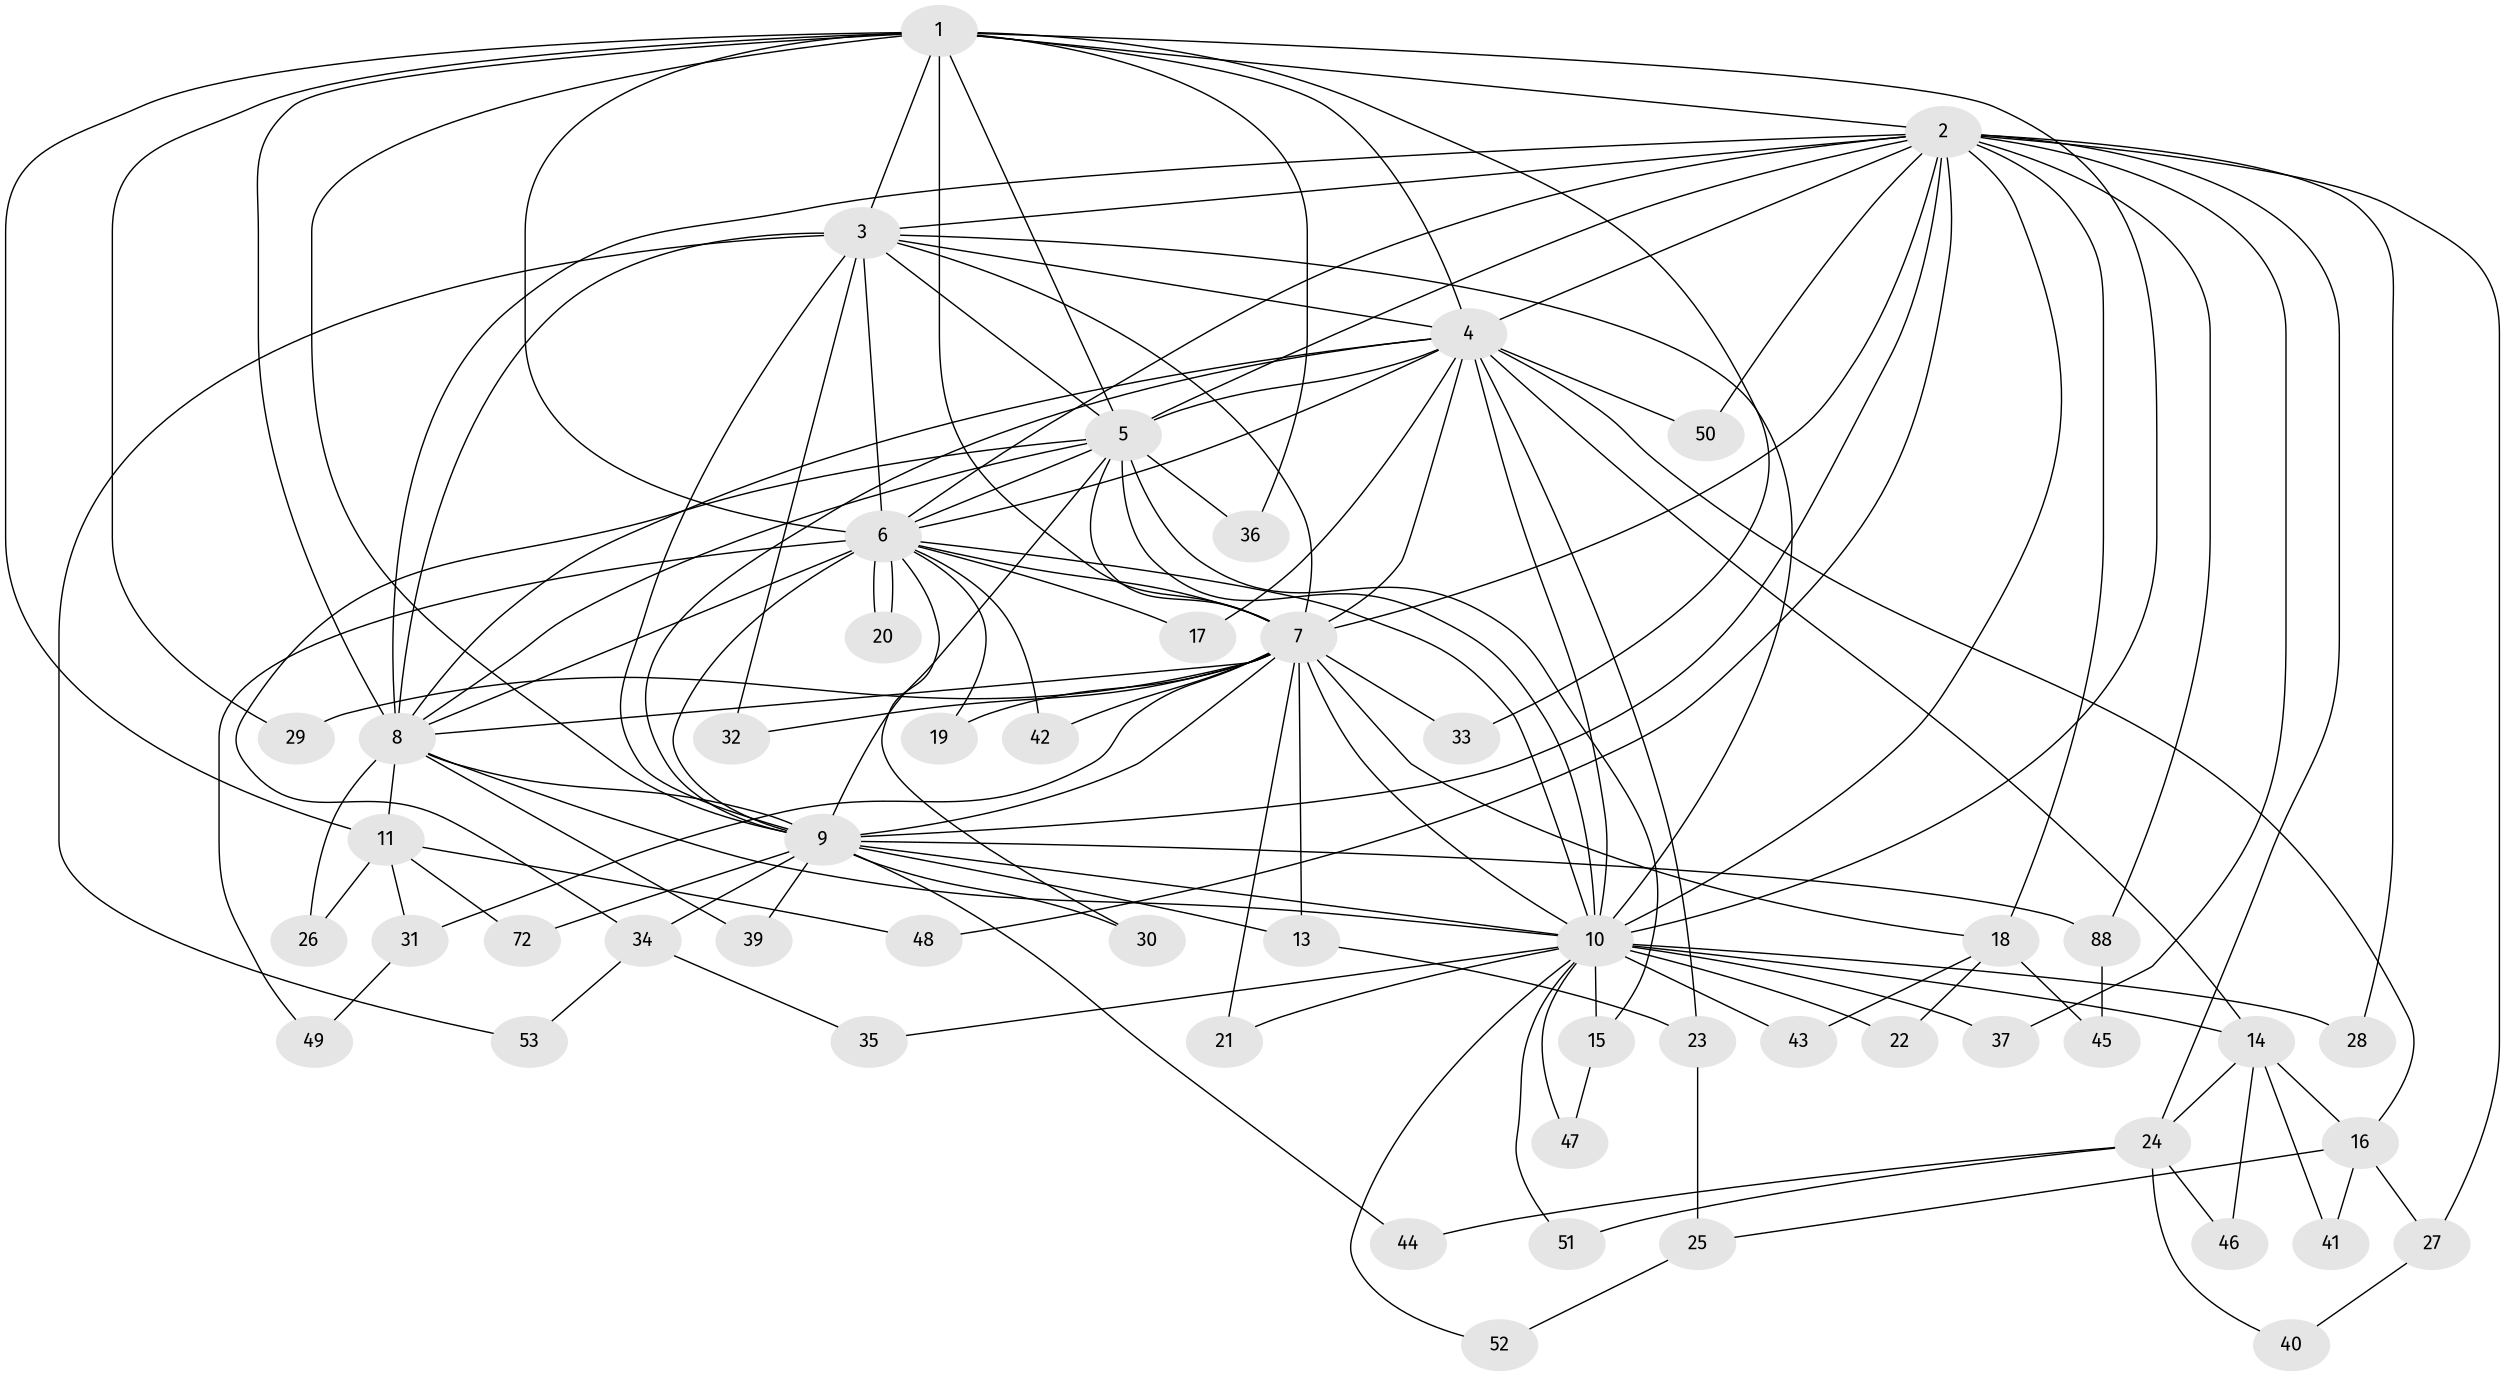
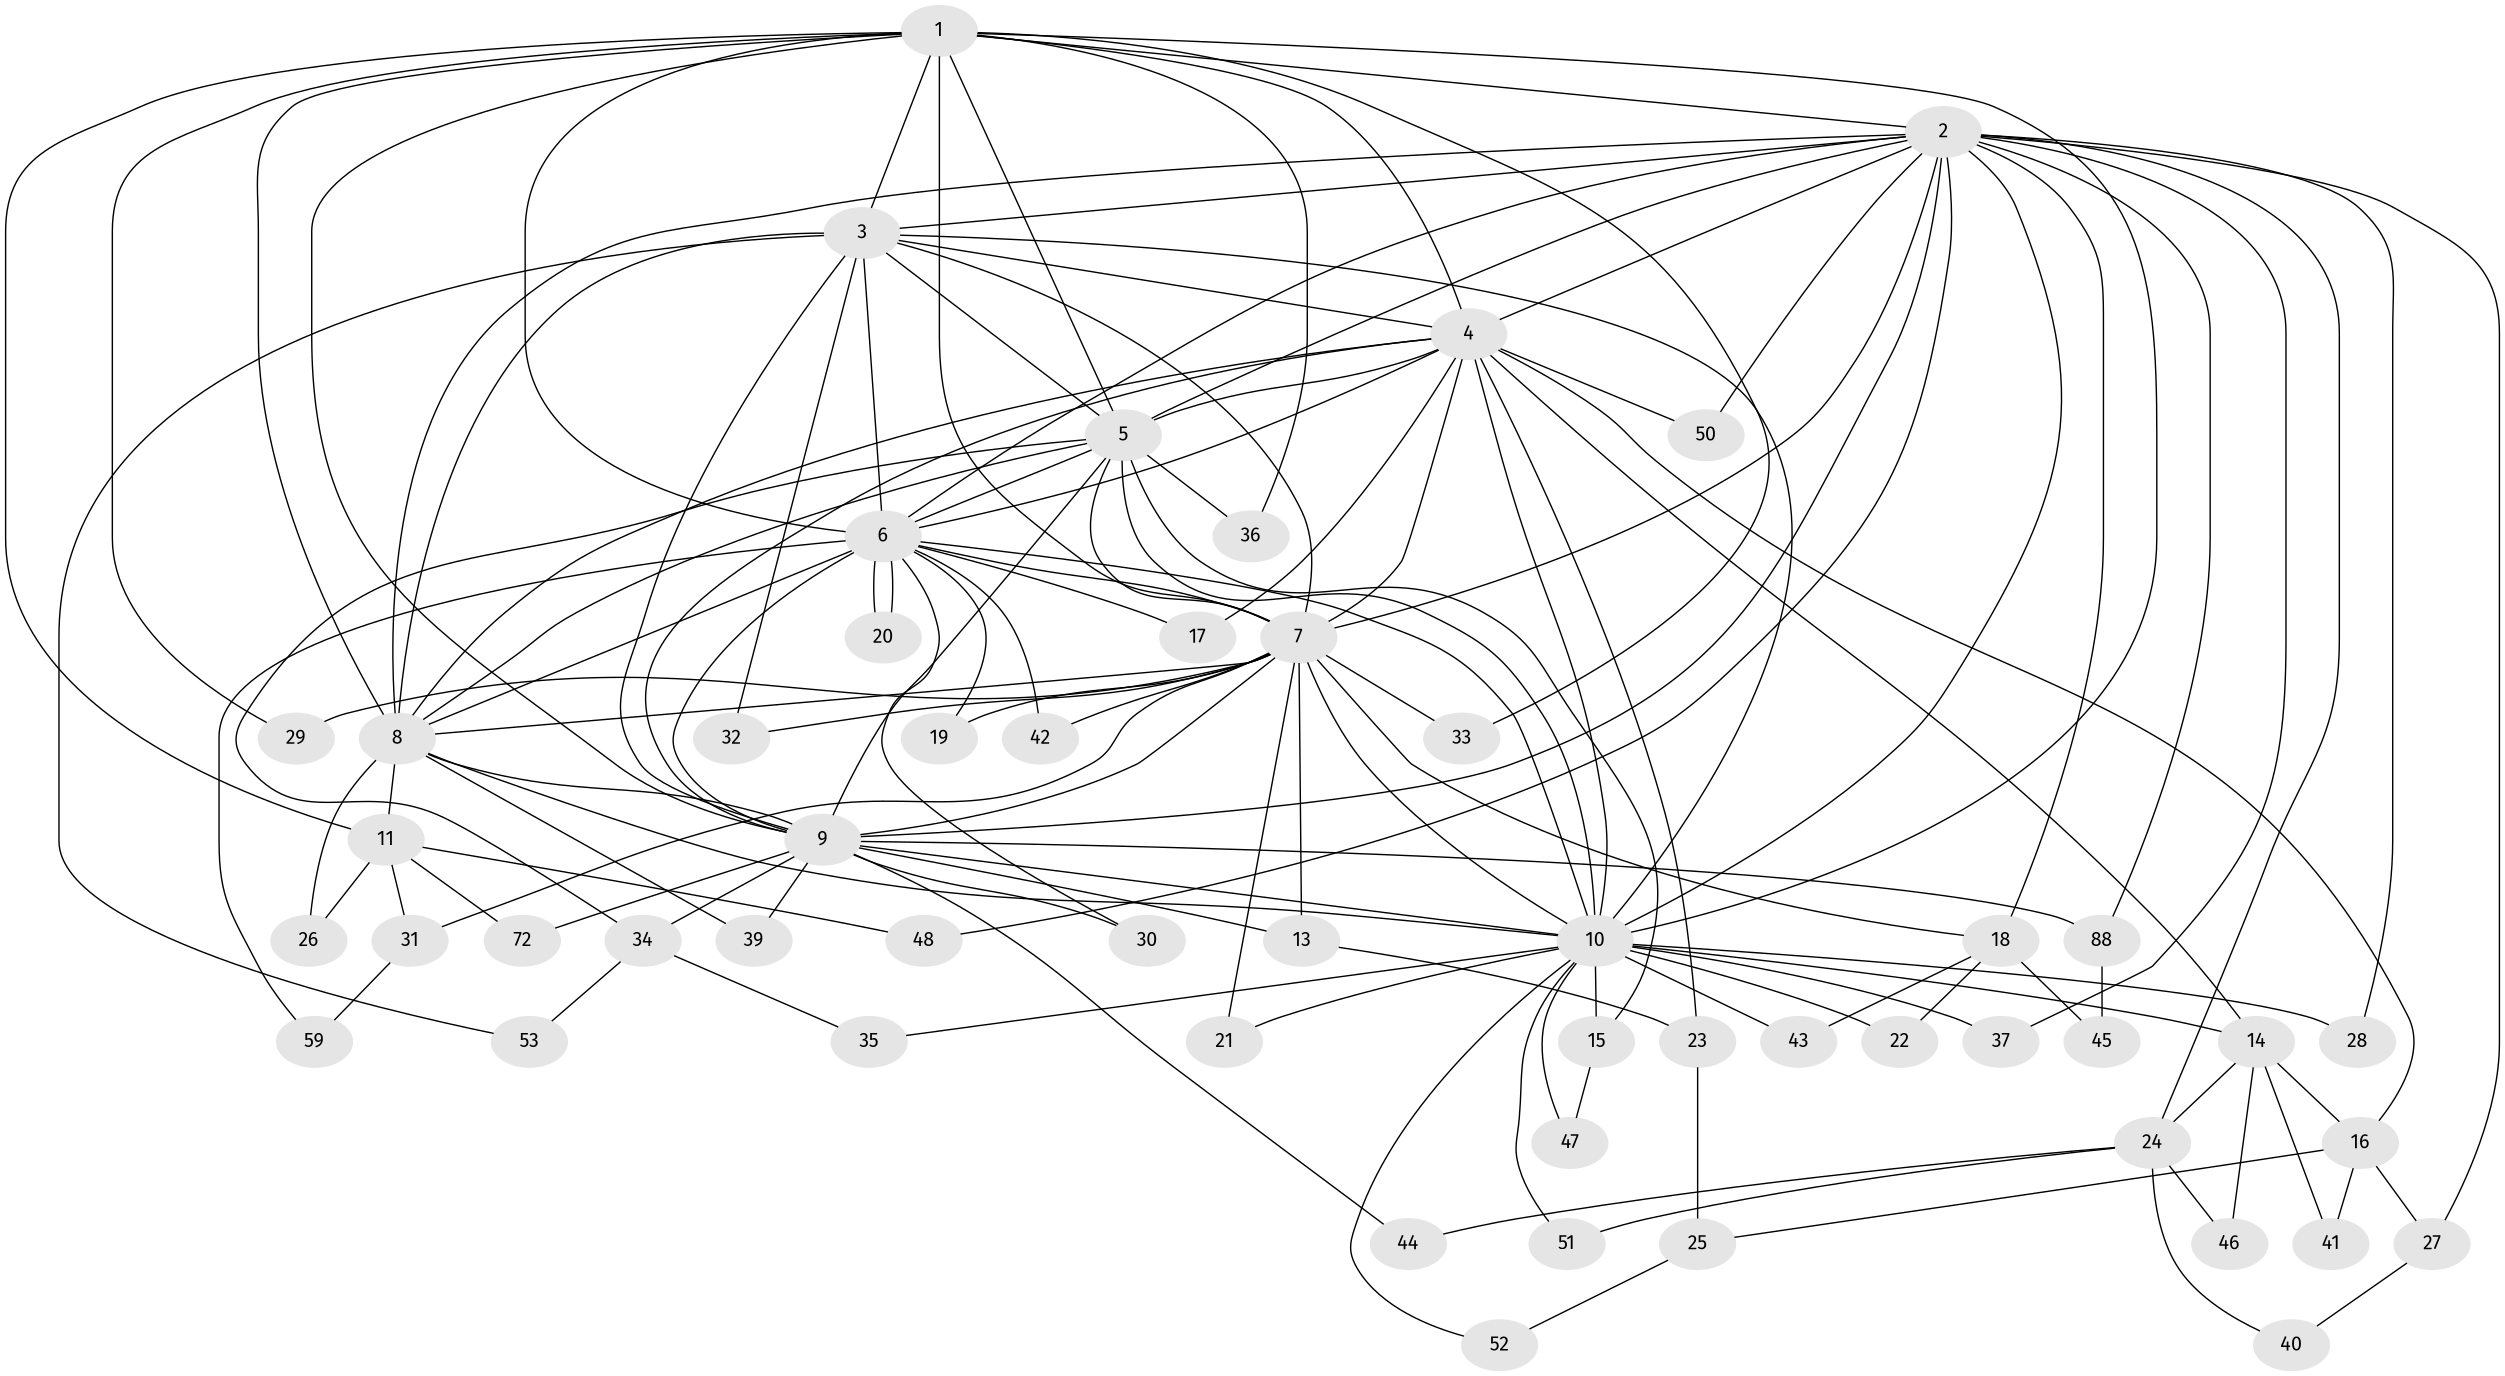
  graph {
    fontname="Fira Sans"
    node [color=gray90 fontname="Fira Sans" style=filled]
    edge [fontname="Fira Sans"]
    1
    2
    3
    4
    5
    6
    7
    8
    9
    10
    11
    29
    33
    36
    18
    24
    27
    28
    37
    n20 [label=88]
    48
    50
    32
    53
    14
    16
    17
    23
    15
    34
    19
    20
    30
    42
-   49
+   49 [label=59]
    13
    21
    31
    26
    39
    n41 [label=72]
    44
    22
    35
    43
    47
    51
    52
    45
    46
    40
    41
    25
    1 -- 2
    1 -- 3
    1 -- 4
    1 -- 5
    1 -- 6
    1 -- 7
    1 -- 8
    1 -- 9
    1 -- 10
    1 -- 11
    1 -- 29
    1 -- 33
    1 -- 36
    2 -- 3
    2 -- 4
    2 -- 5
    2 -- 6
    2 -- 7
    2 -- 8
    2 -- 9
    2 -- 10
    2 -- 18
    2 -- 24
    2 -- 27
    2 -- 28
    2 -- 37
    2 -- n20
    2 -- 48
    2 -- 50
    3 -- 4
    3 -- 5
    3 -- 6
    3 -- 7
    3 -- 8
    3 -- 9
    3 -- 10
    3 -- 32
    3 -- 53
    4 -- 5
    4 -- 6
    4 -- 7
    4 -- 8
    4 -- 9
    4 -- 10
    4 -- 50
    4 -- 14
    4 -- 16
    4 -- 17
    4 -- 23
    5 -- 6
    5 -- 7
    5 -- 8
    5 -- 9
    5 -- 10
    5 -- 36
    5 -- 15
    5 -- 34
    6 -- 7
    6 -- 8
    6 -- 9
    6 -- 10
    6 -- 17
    6 -- 19
    6 -- 20
    6 -- 20
    6 -- 30
    6 -- 42
    6 -- 49
    7 -- 8
    7 -- 9
    7 -- 10
    7 -- 29
    7 -- 33
    7 -- 18
    7 -- 32
    7 -- 19
    7 -- 42
    7 -- 13
    7 -- 21
    7 -- 31
    8 -- 9
    8 -- 10
    8 -- 11
    8 -- 26
    8 -- 39
    9 -- 10
    9 -- n20
    9 -- 34
    9 -- 30
    9 -- 13
    9 -- 39
    9 -- n41
    9 -- 44
    10 -- 28
    10 -- 37
    10 -- 14
    10 -- 15
    10 -- 21
    10 -- 22
    10 -- 35
    10 -- 43
    10 -- 47
    10 -- 51
    10 -- 52
    11 -- 48
    11 -- 31
    11 -- 26
    11 -- n41
    18 -- 22
    18 -- 43
    18 -- 45
    24 -- 44
    24 -- 51
    24 -- 46
    24 -- 40
    27 -- 40
    n20 -- 45
    14 -- 24
    14 -- 16
    14 -- 46
    14 -- 41
    16 -- 27
    16 -- 41
    16 -- 25
    23 -- 25
    15 -- 47
    34 -- 53
    34 -- 35
    13 -- 23
    31 -- 49
    25 -- 52
  }
